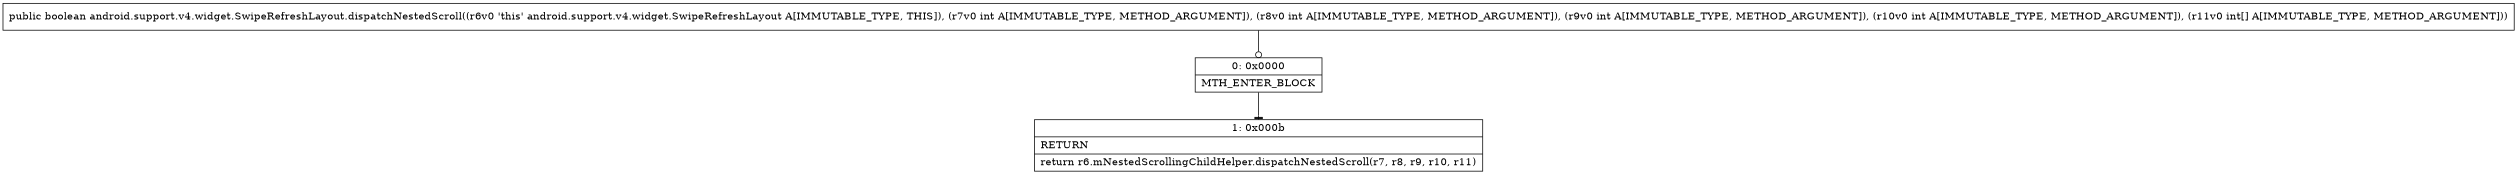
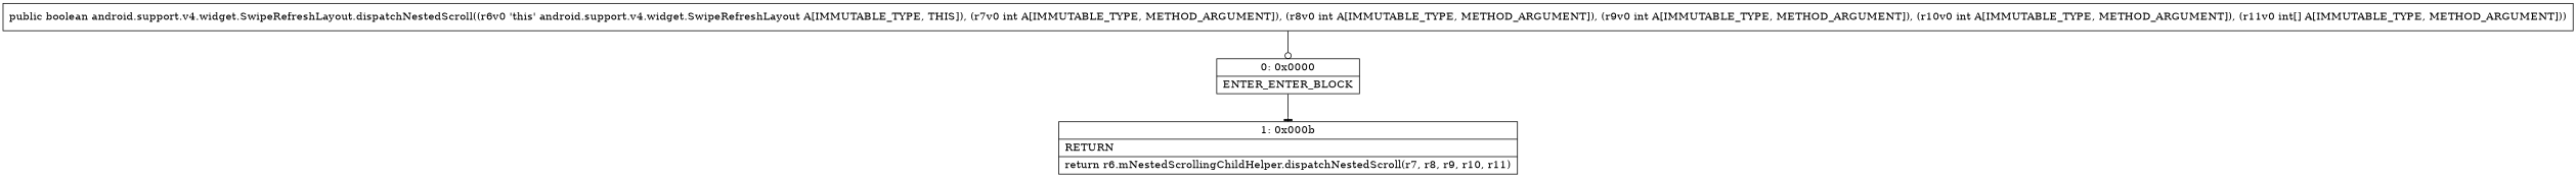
  digraph {
    node [shape=record]
-   n1 [label="{0\:\ 0x0000|MTH_ENTER_BLOCK\l}"]
+   n1 [label="{0\:\ 0x0000|ENTER_ENTER_BLOCK\l}"]
    n2 [label="{1\:\ 0x000b|RETURN\l|return r6.mNestedScrollingChildHelper.dispatchNestedScroll(r7, r8, r9, r10, r11)\l}"]
    n3 [label="{public boolean android.support.v4.widget.SwipeRefreshLayout.dispatchNestedScroll((r6v0 'this' android.support.v4.widget.SwipeRefreshLayout A[IMMUTABLE_TYPE, THIS]), (r7v0 int A[IMMUTABLE_TYPE, METHOD_ARGUMENT]), (r8v0 int A[IMMUTABLE_TYPE, METHOD_ARGUMENT]), (r9v0 int A[IMMUTABLE_TYPE, METHOD_ARGUMENT]), (r10v0 int A[IMMUTABLE_TYPE, METHOD_ARGUMENT]), (r11v0 int[] A[IMMUTABLE_TYPE, METHOD_ARGUMENT])) }"]
    n1 -> n2 [arrowhead=tee]
    n3 -> n1 [arrowhead=odot]
  }
